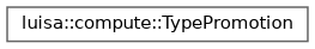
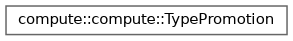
  digraph {
    rankdir=LR
-   n1 [color=grey40 fillcolor=white fontname=Helvetica fontsize=10 height=0.2 label="luisa::compute::TypePromotion" shape=box style=filled width=0.4]
+   n1 [color=grey40 fillcolor=white fontname=Helvetica fontsize=10 height=0.2 label="compute::compute::TypePromotion" shape=box style=filled width=0.4]
  }
